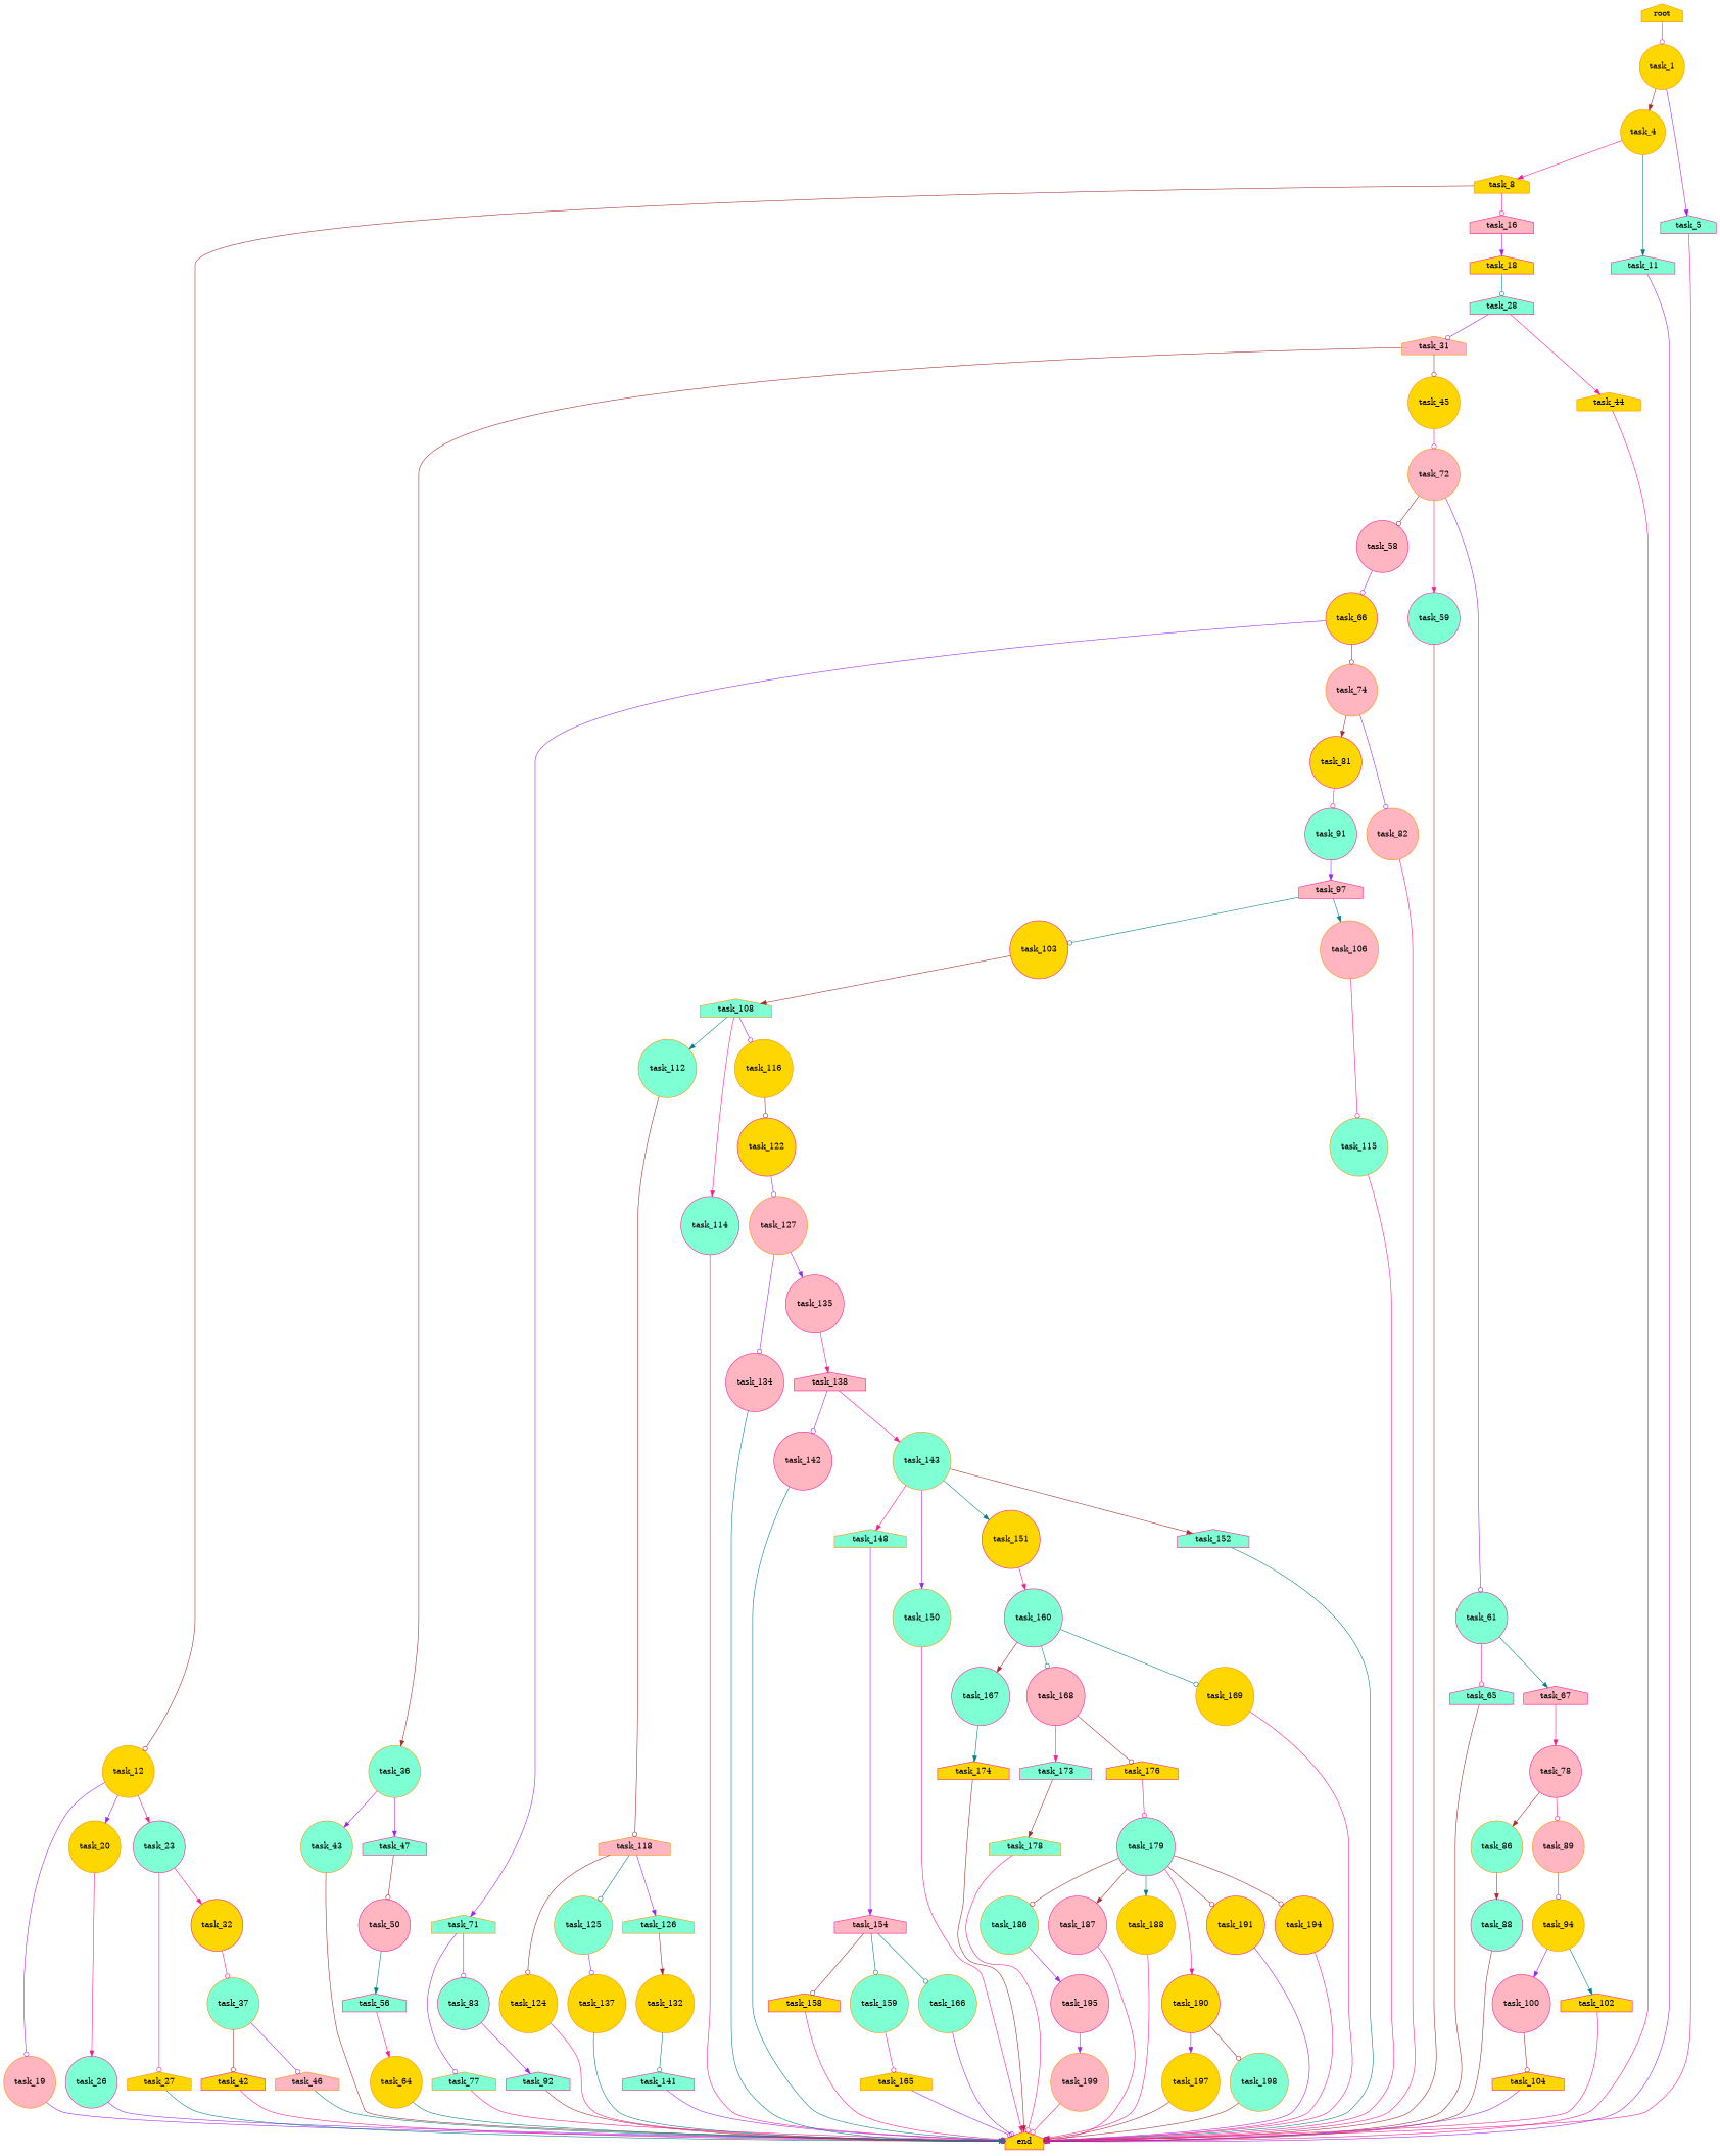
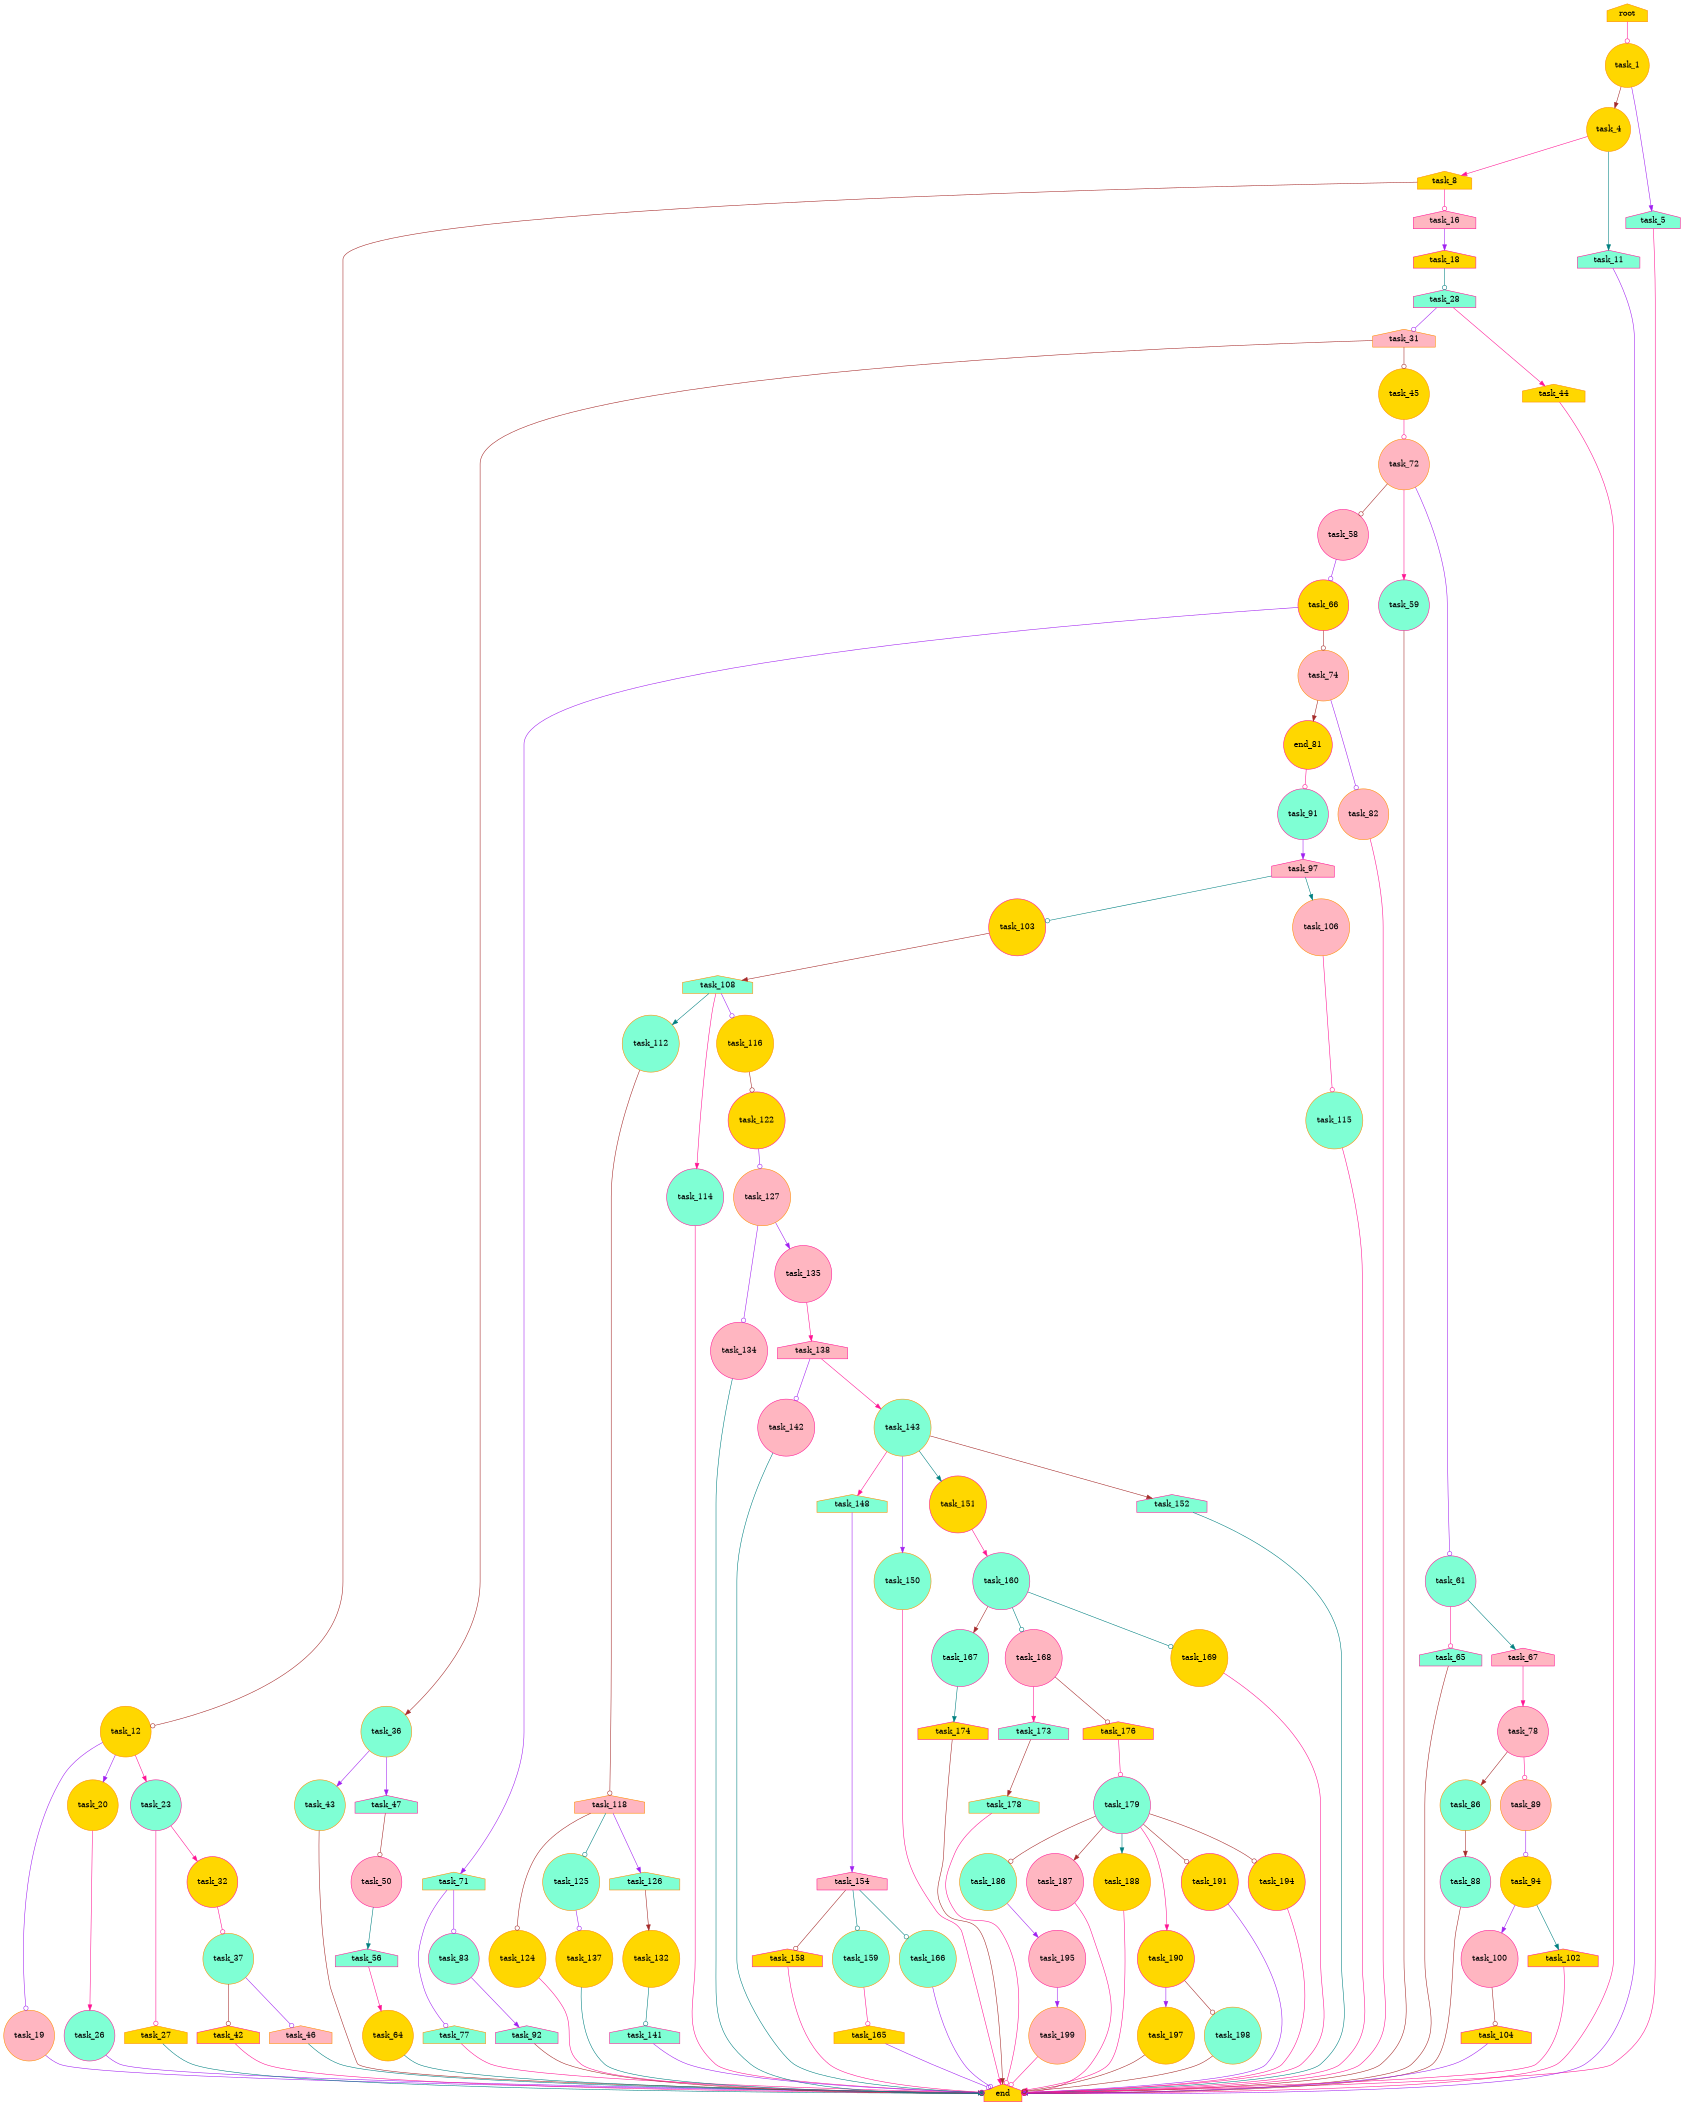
  digraph {
    node [color=deeppink fillcolor=aquamarine shape=circle style=filled]
    edge [arrowhead=odot color=deeppink]
    root [color=darkorange fillcolor=gold shape=house]
    task_1 [color=darkorange fillcolor=gold]
    task_4 [color=darkorange fillcolor=gold]
    task_5 [shape=house]
    task_8 [color=darkorange fillcolor=gold shape=house]
    task_11 [shape=house]
    end [fillcolor=gold shape=house]
    task_12 [color=darkorange fillcolor=gold]
    task_16 [fillcolor=lightpink shape=house]
    task_19 [color=darkorange fillcolor=lightpink]
    task_20 [color=darkorange fillcolor=gold]
    task_23
    task_18 [fillcolor=gold shape=house]
    task_26
    task_27 [color=darkorange fillcolor=gold shape=house]
    task_32 [fillcolor=gold]
    task_28 [shape=house]
    task_37 [color=darkorange]
    task_31 [color=darkorange fillcolor=lightpink shape=house]
    task_44 [color=darkorange fillcolor=gold shape=house]
    task_36 [color=darkorange]
    task_45 [color=darkorange fillcolor=gold]
    task_42 [fillcolor=gold shape=house]
    task_46 [color=darkorange fillcolor=lightpink shape=house]
    task_43 [color=darkorange]
    task_47 [shape=house]
    n27 [color=darkorange fillcolor=lightpink label=task_72]
    task_50 [fillcolor=lightpink]
    task_58 [fillcolor=lightpink]
    task_59
    task_61
    task_56 [shape=house]
    task_66 [fillcolor=gold]
    task_65 [shape=house]
    task_67 [fillcolor=lightpink shape=house]
    task_64 [color=darkorange fillcolor=gold]
    task_71 [color=darkorange shape=house]
    task_74 [color=darkorange fillcolor=lightpink]
    task_78 [fillcolor=lightpink]
    task_77 [color=darkorange shape=house]
    task_83
-   task_81 [fillcolor=gold]
+   task_81 [fillcolor=gold label=end_81]
    task_82 [color=darkorange fillcolor=lightpink]
    task_86 [color=darkorange]
    task_89 [color=darkorange fillcolor=lightpink]
    task_92 [shape=house]
    task_91
    task_88
    task_94 [color=darkorange fillcolor=gold]
    task_97 [fillcolor=lightpink shape=house]
    task_100 [fillcolor=lightpink]
    task_102 [fillcolor=gold shape=house]
    task_103 [fillcolor=gold]
    task_106 [color=darkorange fillcolor=lightpink]
    task_104 [fillcolor=gold shape=house]
    task_108 [color=darkorange shape=house]
    task_115 [color=darkorange]
    task_112 [color=darkorange]
    task_114
    task_116 [color=darkorange fillcolor=gold]
    task_118 [color=darkorange fillcolor=lightpink shape=house]
    task_122 [fillcolor=gold]
    task_124 [color=darkorange fillcolor=gold]
    task_125 [color=darkorange]
    task_126 [color=darkorange shape=house]
    task_127 [color=darkorange fillcolor=lightpink]
    task_137 [color=darkorange fillcolor=gold]
    task_132 [color=darkorange fillcolor=gold]
    task_134 [fillcolor=lightpink]
    task_135 [fillcolor=lightpink]
    task_141 [shape=house]
    task_138 [fillcolor=lightpink shape=house]
    task_142 [fillcolor=lightpink]
    task_143 [color=darkorange]
    task_148 [color=darkorange shape=house]
    task_150 [color=darkorange]
    task_151 [fillcolor=gold]
    task_152 [shape=house]
    task_154 [fillcolor=lightpink shape=house]
    task_160
    task_158 [fillcolor=gold shape=house]
    task_159 [color=darkorange]
    task_166 [color=darkorange]
    task_167
    task_168 [fillcolor=lightpink]
    task_169 [color=darkorange fillcolor=gold]
    task_165 [color=darkorange fillcolor=gold shape=house]
    task_174 [fillcolor=gold shape=house]
    task_173 [shape=house]
    task_176 [fillcolor=gold shape=house]
    task_178 [color=darkorange shape=house]
    task_179
    task_186 [color=darkorange]
    task_187 [fillcolor=lightpink]
    task_188 [color=darkorange fillcolor=gold]
    task_190 [fillcolor=gold]
    task_191 [fillcolor=gold]
    task_194 [fillcolor=gold]
    task_195 [fillcolor=lightpink]
    task_197 [color=darkorange fillcolor=gold]
    task_198 [color=darkorange]
    task_199 [color=darkorange fillcolor=lightpink]
    root -> task_1
    task_1 -> task_4 [arrowhead=normal color=brown]
    task_1 -> task_5 [arrowhead=normal color=purple]
    task_4 -> task_8 [arrowhead=normal]
    task_4 -> task_11 [arrowhead=normal color=teal]
    task_5 -> end
    task_8 -> task_12 [color=brown]
    task_8 -> task_16
    task_11 -> end [color=purple]
    task_12 -> task_19 [color=purple]
    task_12 -> task_20 [arrowhead=normal color=purple]
    task_12 -> task_23 [arrowhead=normal]
    task_16 -> task_18 [arrowhead=normal color=purple]
    task_19 -> end [arrowhead=normal color=purple]
    task_20 -> task_26 [arrowhead=normal]
    task_23 -> task_27
    task_23 -> task_32 [arrowhead=normal]
    task_18 -> task_28 [color=teal]
    task_26 -> end [arrowhead=normal color=purple]
    task_27 -> end [color=teal]
    task_32 -> task_37
    task_28 -> task_31 [color=purple]
    task_28 -> task_44 [arrowhead=normal]
    task_37 -> task_42 [color=brown]
    task_37 -> task_46 [color=purple]
    task_31 -> task_36 [arrowhead=normal color=brown]
    task_31 -> task_45 [color=brown]
    task_44 -> end
    task_36 -> task_43 [arrowhead=normal color=purple]
    task_36 -> task_47 [arrowhead=normal color=purple]
    task_45 -> n27
    task_42 -> end
    task_46 -> end [arrowhead=normal color=teal]
    task_43 -> end [arrowhead=normal color=brown]
    task_47 -> task_50 [color=brown]
    n27 -> task_58 [color=brown]
    n27 -> task_59 [arrowhead=normal]
    n27 -> task_61 [color=purple]
    task_50 -> task_56 [arrowhead=normal color=teal]
    task_58 -> task_66 [color=purple]
    task_59 -> end [arrowhead=normal color=brown]
    task_61 -> task_65
    task_61 -> task_67 [arrowhead=normal color=teal]
    task_56 -> task_64 [arrowhead=normal]
    task_66 -> task_71 [arrowhead=normal color=purple]
    task_66 -> task_74 [color=brown]
    task_65 -> end [arrowhead=normal color=brown]
    task_67 -> task_78 [arrowhead=normal]
    task_64 -> end [color=teal]
    task_71 -> task_77 [color=purple]
    task_71 -> task_83 [color=purple]
    task_74 -> task_81 [arrowhead=normal color=brown]
    task_74 -> task_82 [color=purple]
    task_78 -> task_86 [arrowhead=normal color=brown]
    task_78 -> task_89
    task_77 -> end [arrowhead=normal]
    task_83 -> task_92 [arrowhead=normal color=purple]
    task_81 -> task_91
    task_82 -> end
    task_86 -> task_88 [arrowhead=normal color=brown]
    task_89 -> task_94 [color=purple]
    task_92 -> end [color=brown]
    task_91 -> task_97 [arrowhead=normal color=purple]
    task_88 -> end [color=brown]
    task_94 -> task_100 [arrowhead=normal color=purple]
    task_94 -> task_102 [arrowhead=normal color=teal]
    task_97 -> task_103 [color=teal]
    task_97 -> task_106 [arrowhead=normal color=teal]
    task_100 -> task_104 [color=brown]
    task_102 -> end
    task_103 -> task_108 [arrowhead=normal color=brown]
    task_106 -> task_115
    task_104 -> end [arrowhead=normal color=purple]
    task_108 -> task_112 [arrowhead=normal color=teal]
    task_108 -> task_114 [arrowhead=normal]
    task_108 -> task_116 [color=purple]
    task_115 -> end
    task_112 -> task_118 [color=brown]
    task_114 -> end
    task_116 -> task_122 [color=brown]
    task_118 -> task_124 [color=brown]
    task_118 -> task_125 [color=teal]
    task_118 -> task_126 [arrowhead=normal color=purple]
    task_122 -> task_127 [color=purple]
    task_124 -> end [arrowhead=normal]
    task_125 -> task_137 [color=purple]
    task_126 -> task_132 [arrowhead=normal color=brown]
    task_127 -> task_134 [color=purple]
    task_127 -> task_135 [arrowhead=normal color=purple]
    task_137 -> end [arrowhead=normal color=teal]
    task_132 -> task_141 [color=teal]
    task_134 -> end [color=teal]
    task_135 -> task_138 [arrowhead=normal]
    task_141 -> end [color=purple]
    task_138 -> task_142 [color=purple]
    task_138 -> task_143 [arrowhead=normal]
    task_142 -> end [color=teal]
    task_143 -> task_148 [arrowhead=normal]
    task_143 -> task_150 [arrowhead=normal color=purple]
    task_143 -> task_151 [arrowhead=normal color=teal]
    task_143 -> task_152 [arrowhead=normal color=brown]
    task_148 -> task_154 [arrowhead=normal color=purple]
    task_150 -> end [arrowhead=normal]
    task_151 -> task_160 [arrowhead=normal]
    task_152 -> end [arrowhead=normal color=teal]
    task_154 -> task_158 [color=brown]
    task_154 -> task_159 [color=teal]
    task_154 -> task_166 [color=teal]
    task_160 -> task_167 [arrowhead=normal color=brown]
    task_160 -> task_168 [color=teal]
    task_160 -> task_169 [color=teal]
    task_158 -> end
    task_159 -> task_165
    task_166 -> end [color=purple]
    task_167 -> task_174 [arrowhead=normal color=teal]
    task_168 -> task_173 [arrowhead=normal]
    task_168 -> task_176 [color=brown]
    task_169 -> end
    task_165 -> end [color=purple]
    task_174 -> end [arrowhead=normal color=brown]
    task_173 -> task_178 [arrowhead=normal color=brown]
    task_176 -> task_179
    task_178 -> end
    task_179 -> task_186 [color=brown]
    task_179 -> task_187 [arrowhead=normal color=brown]
    task_179 -> task_188 [arrowhead=normal color=teal]
    task_179 -> task_190 [arrowhead=normal]
    task_179 -> task_191 [color=brown]
    task_179 -> task_194 [color=brown]
    task_186 -> task_195 [arrowhead=normal color=purple]
    task_187 -> end
    task_188 -> end [arrowhead=normal]
    task_190 -> task_197 [arrowhead=normal color=purple]
    task_190 -> task_198 [color=brown]
    task_191 -> end [arrowhead=normal color=purple]
    task_194 -> end
    task_195 -> task_199 [arrowhead=normal color=purple]
    task_197 -> end [color=brown]
    task_198 -> end [color=brown]
    task_199 -> end
  }
